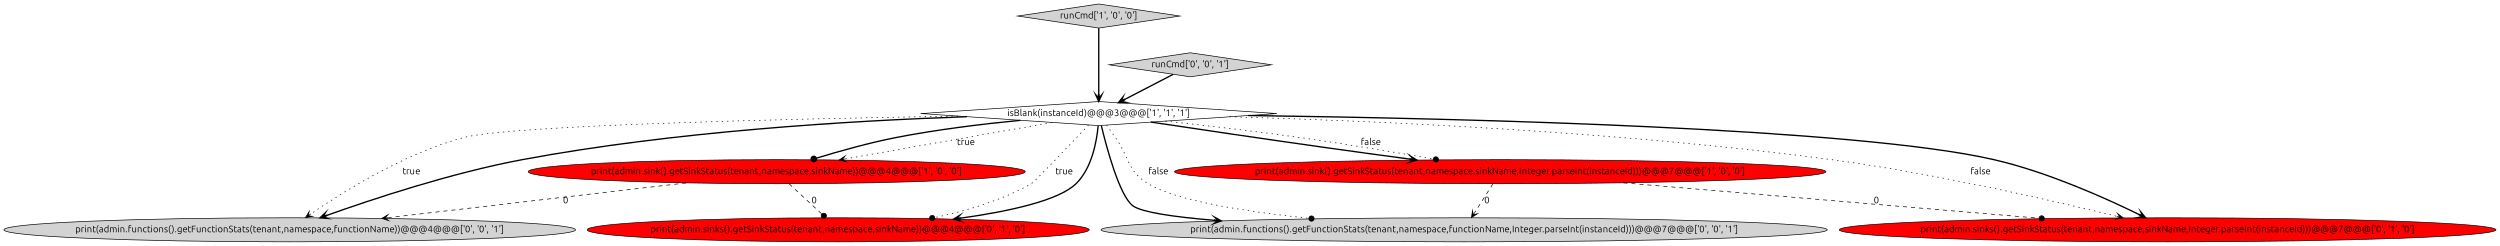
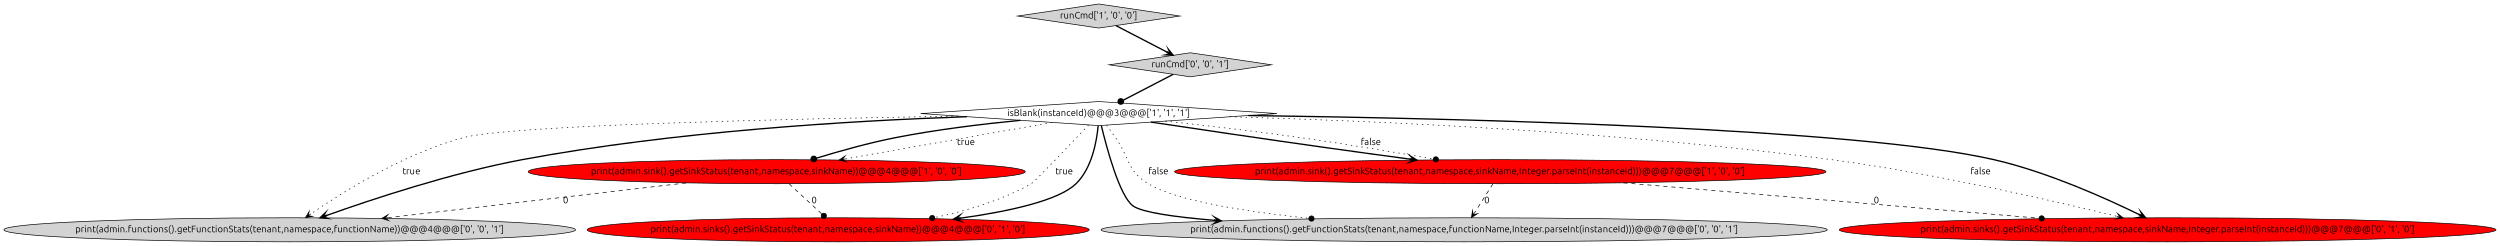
  digraph {
    fontname=Ubuntu
    node [fillcolor=lightgray fontname=Ubuntu shape=ellipse style=filled]
    edge [arrowhead=vee fontname=Ubuntu style=bold]
    n1 [label="runCmd['1', '0', '0']" shape=diamond]
    n2 [fillcolor=white label="isBlank(instanceId)@@@3@@@['1', '1', '1']" shape=diamond]
    n3 [label="print(admin.functions().getFunctionStats(tenant,namespace,functionName))@@@4@@@['0', '0', '1']"]
    n4 [fillcolor=red label="print(admin.sink().getSinkStatus(tenant,namespace,sinkName,Integer.parseInt(instanceId)))@@@7@@@['1', '0', '0']"]
    n5 [label="print(admin.functions().getFunctionStats(tenant,namespace,functionName,Integer.parseInt(instanceId)))@@@7@@@['0', '0', '1']"]
    n6 [fillcolor=red label="print(admin.sink().getSinkStatus(tenant,namespace,sinkName))@@@4@@@['1', '0', '0']"]
    n7 [fillcolor=red label="print(admin.sinks().getSinkStatus(tenant,namespace,sinkName,Integer.parseInt(instanceId)))@@@7@@@['0', '1', '0']"]
    n8 [fillcolor=red label="print(admin.sinks().getSinkStatus(tenant,namespace,sinkName))@@@4@@@['0', '1', '0']"]
    n9 [label="runCmd['0', '0', '1']" shape=diamond]
-   n1 -> n2
+   n1 -> n9
    n2 -> n3 [label=true style=dotted]
    n2 -> n3
    n2 -> n4
    n2 -> n4 [arrowhead=dot label=false style=dotted]
    n2 -> n5
    n2 -> n5 [arrowhead=dot label=false style=dotted]
    n2 -> n6 [arrowhead=dot]
    n2 -> n6 [label=true style=dotted]
    n2 -> n7 [label=false style=dotted]
    n2 -> n7
    n2 -> n8 [arrowhead=dot label=true style=dotted]
    n2 -> n8
    n4 -> n5 [label=0 style=dashed]
    n4 -> n7 [arrowhead=dot label=0 style=dashed]
    n6 -> n3 [label=0 style=dashed]
    n6 -> n8 [arrowhead=dot label=0 style=dashed]
-   n9 -> n2
+   n9 -> n2 [arrowhead=dot]
  }
